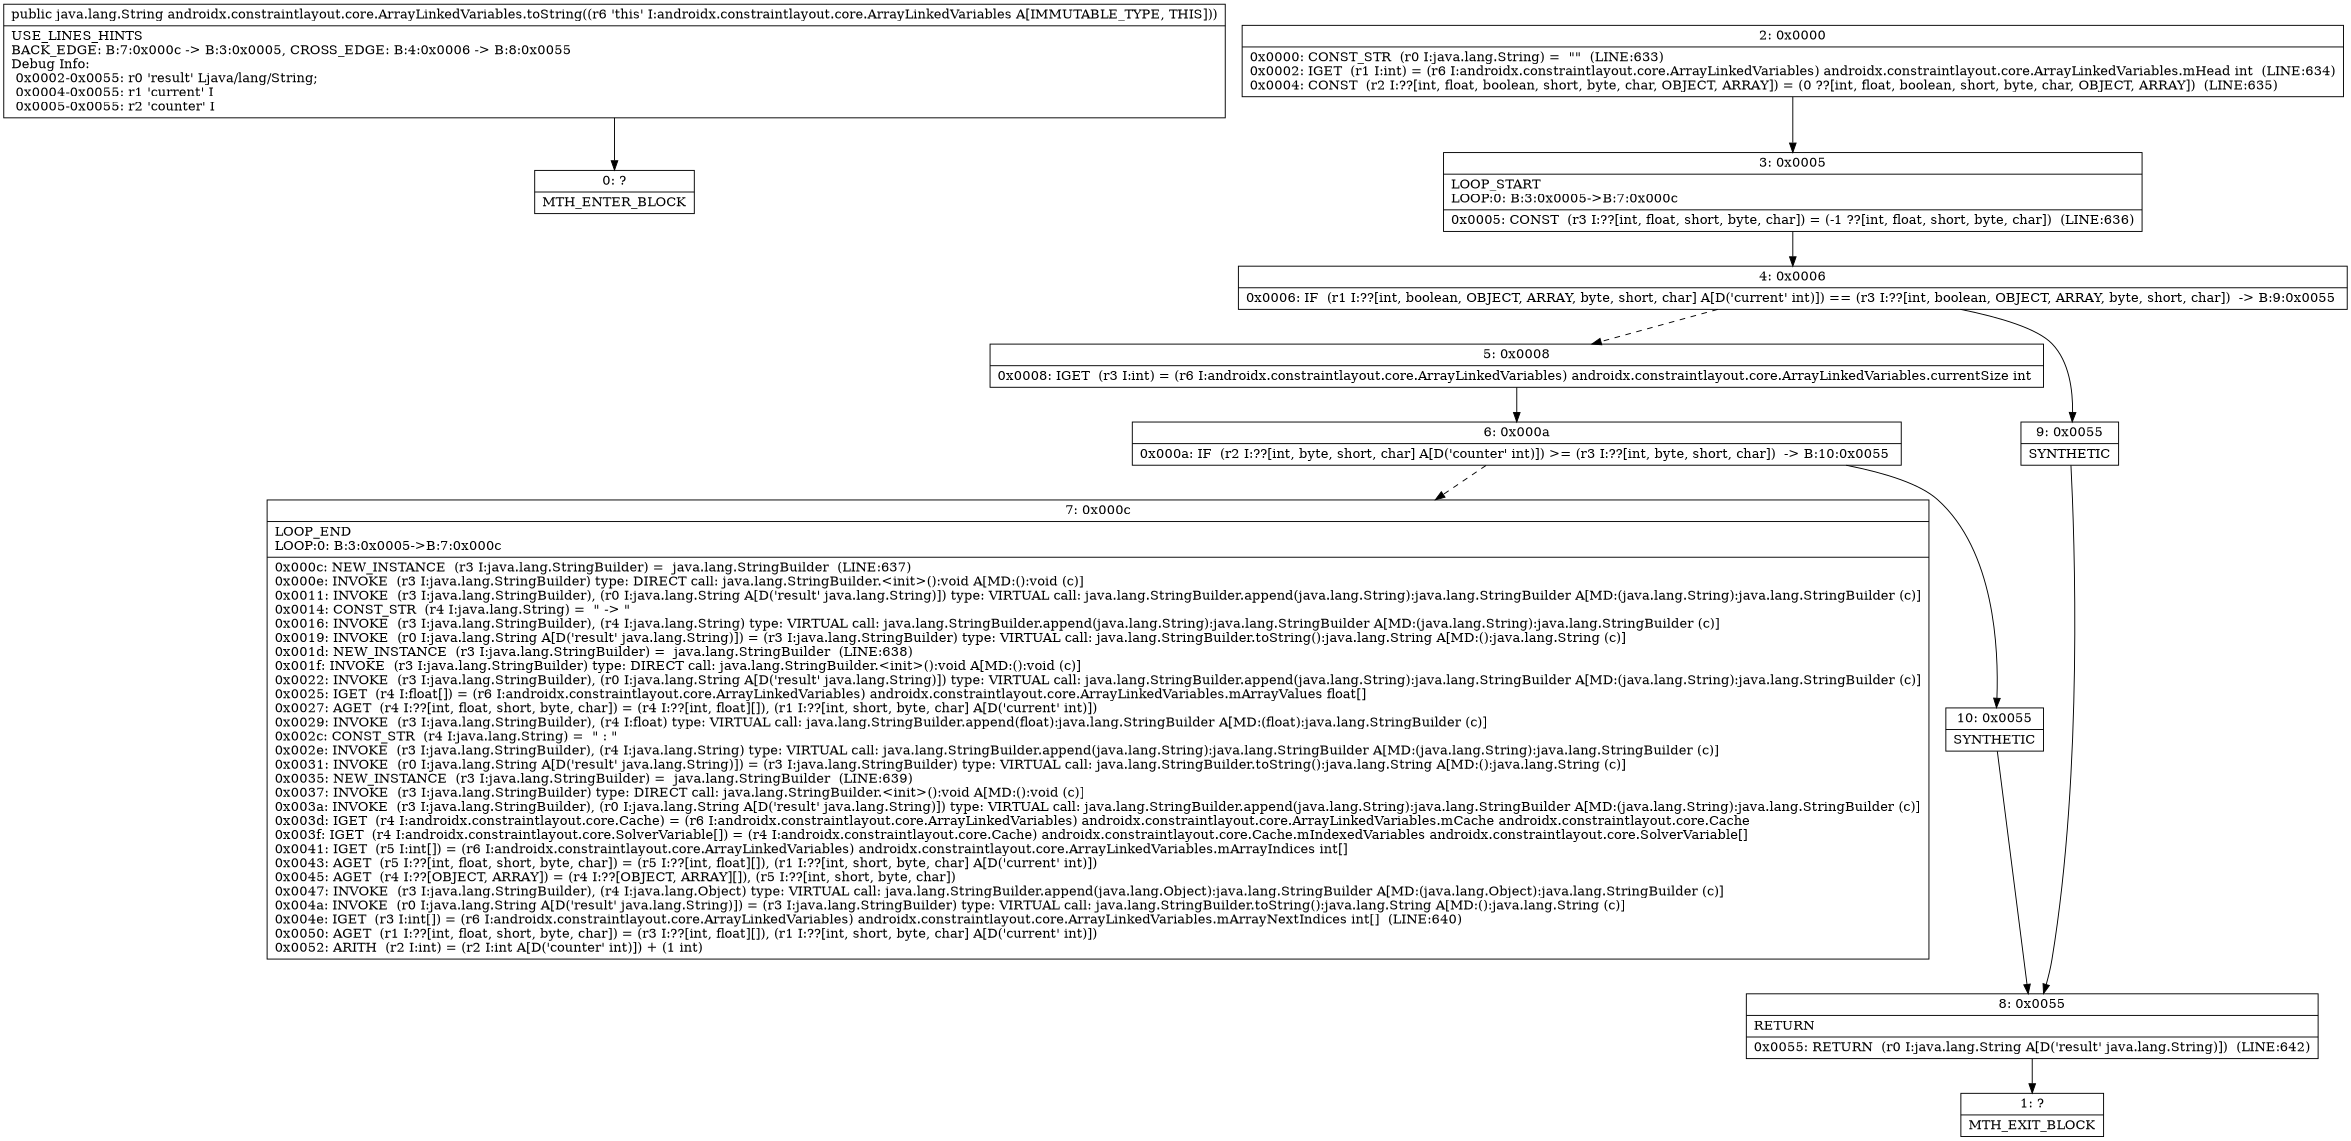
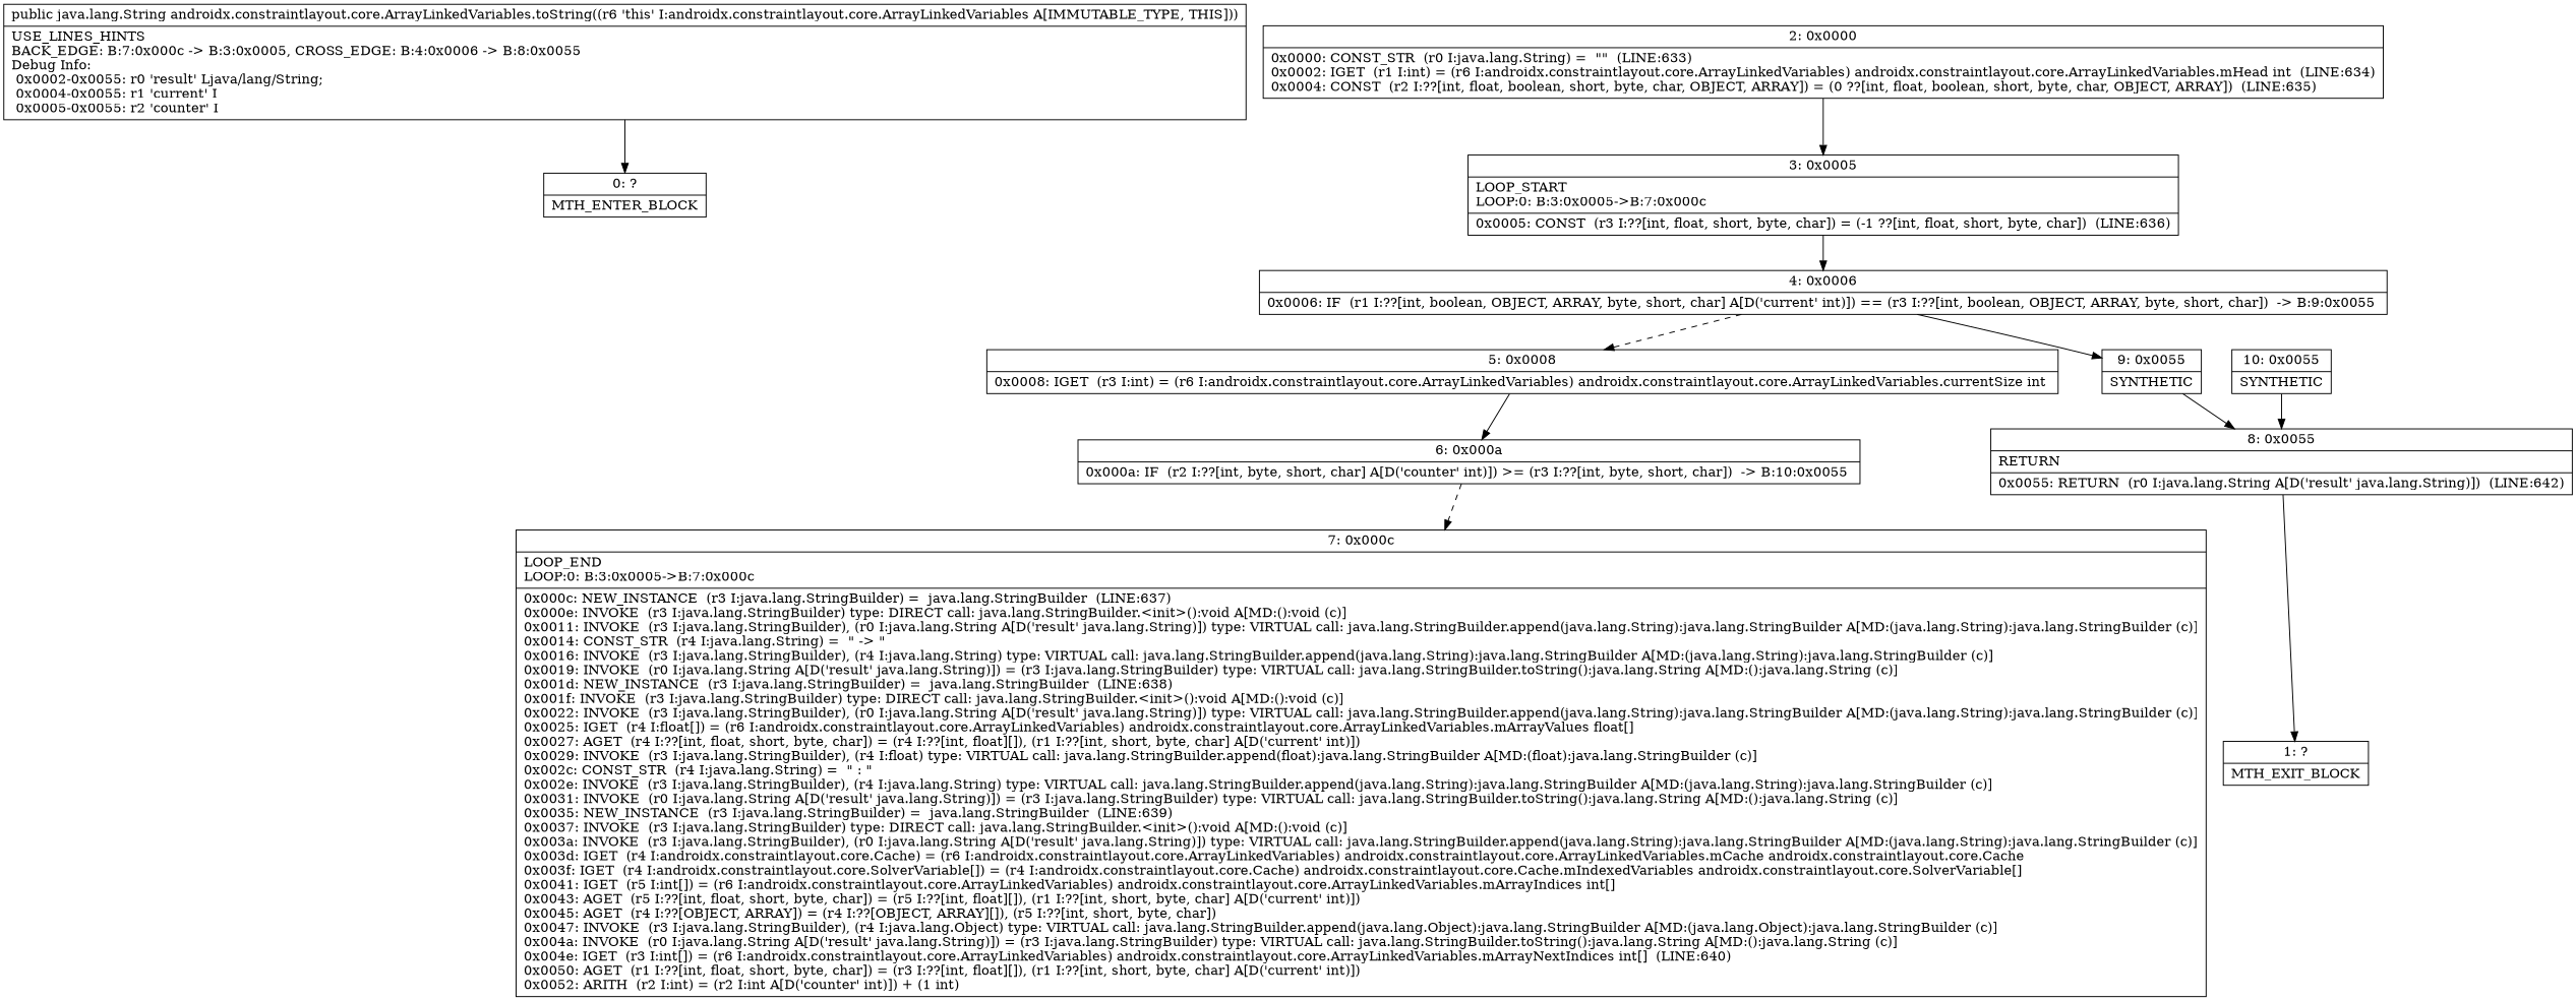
  digraph {
    fontname="DejaVu Serif"
    node [fontname="DejaVu Serif" shape=record]
    edge [fontname="DejaVu Serif"]
    n1 [label="{0\:\ ?|MTH_ENTER_BLOCK\l}"]
    n2 [label="{2\:\ 0x0000|0x0000: CONST_STR  (r0 I:java.lang.String) =  \"\"  (LINE:633)\l0x0002: IGET  (r1 I:int) = (r6 I:androidx.constraintlayout.core.ArrayLinkedVariables) androidx.constraintlayout.core.ArrayLinkedVariables.mHead int  (LINE:634)\l0x0004: CONST  (r2 I:??[int, float, boolean, short, byte, char, OBJECT, ARRAY]) = (0 ??[int, float, boolean, short, byte, char, OBJECT, ARRAY])  (LINE:635)\l}"]
    n3 [label="{3\:\ 0x0005|LOOP_START\lLOOP:0: B:3:0x0005\-\>B:7:0x000c\l|0x0005: CONST  (r3 I:??[int, float, short, byte, char]) = (\-1 ??[int, float, short, byte, char])  (LINE:636)\l}"]
    n4 [label="{4\:\ 0x0006|0x0006: IF  (r1 I:??[int, boolean, OBJECT, ARRAY, byte, short, char] A[D('current' int)]) == (r3 I:??[int, boolean, OBJECT, ARRAY, byte, short, char])  \-\> B:9:0x0055 \l}"]
    n5 [label="{5\:\ 0x0008|0x0008: IGET  (r3 I:int) = (r6 I:androidx.constraintlayout.core.ArrayLinkedVariables) androidx.constraintlayout.core.ArrayLinkedVariables.currentSize int \l}"]
    n6 [label="{9\:\ 0x0055|SYNTHETIC\l}"]
    n7 [label="{6\:\ 0x000a|0x000a: IF  (r2 I:??[int, byte, short, char] A[D('counter' int)]) \>= (r3 I:??[int, byte, short, char])  \-\> B:10:0x0055 \l}"]
    n8 [label="{8\:\ 0x0055|RETURN\l|0x0055: RETURN  (r0 I:java.lang.String A[D('result' java.lang.String)])  (LINE:642)\l}"]
    n9 [label="{7\:\ 0x000c|LOOP_END\lLOOP:0: B:3:0x0005\-\>B:7:0x000c\l|0x000c: NEW_INSTANCE  (r3 I:java.lang.StringBuilder) =  java.lang.StringBuilder  (LINE:637)\l0x000e: INVOKE  (r3 I:java.lang.StringBuilder) type: DIRECT call: java.lang.StringBuilder.\<init\>():void A[MD:():void (c)]\l0x0011: INVOKE  (r3 I:java.lang.StringBuilder), (r0 I:java.lang.String A[D('result' java.lang.String)]) type: VIRTUAL call: java.lang.StringBuilder.append(java.lang.String):java.lang.StringBuilder A[MD:(java.lang.String):java.lang.StringBuilder (c)]\l0x0014: CONST_STR  (r4 I:java.lang.String) =  \" \-\> \" \l0x0016: INVOKE  (r3 I:java.lang.StringBuilder), (r4 I:java.lang.String) type: VIRTUAL call: java.lang.StringBuilder.append(java.lang.String):java.lang.StringBuilder A[MD:(java.lang.String):java.lang.StringBuilder (c)]\l0x0019: INVOKE  (r0 I:java.lang.String A[D('result' java.lang.String)]) = (r3 I:java.lang.StringBuilder) type: VIRTUAL call: java.lang.StringBuilder.toString():java.lang.String A[MD:():java.lang.String (c)]\l0x001d: NEW_INSTANCE  (r3 I:java.lang.StringBuilder) =  java.lang.StringBuilder  (LINE:638)\l0x001f: INVOKE  (r3 I:java.lang.StringBuilder) type: DIRECT call: java.lang.StringBuilder.\<init\>():void A[MD:():void (c)]\l0x0022: INVOKE  (r3 I:java.lang.StringBuilder), (r0 I:java.lang.String A[D('result' java.lang.String)]) type: VIRTUAL call: java.lang.StringBuilder.append(java.lang.String):java.lang.StringBuilder A[MD:(java.lang.String):java.lang.StringBuilder (c)]\l0x0025: IGET  (r4 I:float[]) = (r6 I:androidx.constraintlayout.core.ArrayLinkedVariables) androidx.constraintlayout.core.ArrayLinkedVariables.mArrayValues float[] \l0x0027: AGET  (r4 I:??[int, float, short, byte, char]) = (r4 I:??[int, float][]), (r1 I:??[int, short, byte, char] A[D('current' int)]) \l0x0029: INVOKE  (r3 I:java.lang.StringBuilder), (r4 I:float) type: VIRTUAL call: java.lang.StringBuilder.append(float):java.lang.StringBuilder A[MD:(float):java.lang.StringBuilder (c)]\l0x002c: CONST_STR  (r4 I:java.lang.String) =  \" : \" \l0x002e: INVOKE  (r3 I:java.lang.StringBuilder), (r4 I:java.lang.String) type: VIRTUAL call: java.lang.StringBuilder.append(java.lang.String):java.lang.StringBuilder A[MD:(java.lang.String):java.lang.StringBuilder (c)]\l0x0031: INVOKE  (r0 I:java.lang.String A[D('result' java.lang.String)]) = (r3 I:java.lang.StringBuilder) type: VIRTUAL call: java.lang.StringBuilder.toString():java.lang.String A[MD:():java.lang.String (c)]\l0x0035: NEW_INSTANCE  (r3 I:java.lang.StringBuilder) =  java.lang.StringBuilder  (LINE:639)\l0x0037: INVOKE  (r3 I:java.lang.StringBuilder) type: DIRECT call: java.lang.StringBuilder.\<init\>():void A[MD:():void (c)]\l0x003a: INVOKE  (r3 I:java.lang.StringBuilder), (r0 I:java.lang.String A[D('result' java.lang.String)]) type: VIRTUAL call: java.lang.StringBuilder.append(java.lang.String):java.lang.StringBuilder A[MD:(java.lang.String):java.lang.StringBuilder (c)]\l0x003d: IGET  (r4 I:androidx.constraintlayout.core.Cache) = (r6 I:androidx.constraintlayout.core.ArrayLinkedVariables) androidx.constraintlayout.core.ArrayLinkedVariables.mCache androidx.constraintlayout.core.Cache \l0x003f: IGET  (r4 I:androidx.constraintlayout.core.SolverVariable[]) = (r4 I:androidx.constraintlayout.core.Cache) androidx.constraintlayout.core.Cache.mIndexedVariables androidx.constraintlayout.core.SolverVariable[] \l0x0041: IGET  (r5 I:int[]) = (r6 I:androidx.constraintlayout.core.ArrayLinkedVariables) androidx.constraintlayout.core.ArrayLinkedVariables.mArrayIndices int[] \l0x0043: AGET  (r5 I:??[int, float, short, byte, char]) = (r5 I:??[int, float][]), (r1 I:??[int, short, byte, char] A[D('current' int)]) \l0x0045: AGET  (r4 I:??[OBJECT, ARRAY]) = (r4 I:??[OBJECT, ARRAY][]), (r5 I:??[int, short, byte, char]) \l0x0047: INVOKE  (r3 I:java.lang.StringBuilder), (r4 I:java.lang.Object) type: VIRTUAL call: java.lang.StringBuilder.append(java.lang.Object):java.lang.StringBuilder A[MD:(java.lang.Object):java.lang.StringBuilder (c)]\l0x004a: INVOKE  (r0 I:java.lang.String A[D('result' java.lang.String)]) = (r3 I:java.lang.StringBuilder) type: VIRTUAL call: java.lang.StringBuilder.toString():java.lang.String A[MD:():java.lang.String (c)]\l0x004e: IGET  (r3 I:int[]) = (r6 I:androidx.constraintlayout.core.ArrayLinkedVariables) androidx.constraintlayout.core.ArrayLinkedVariables.mArrayNextIndices int[]  (LINE:640)\l0x0050: AGET  (r1 I:??[int, float, short, byte, char]) = (r3 I:??[int, float][]), (r1 I:??[int, short, byte, char] A[D('current' int)]) \l0x0052: ARITH  (r2 I:int) = (r2 I:int A[D('counter' int)]) + (1 int) \l}"]
    n10 [label="{10\:\ 0x0055|SYNTHETIC\l}"]
    n11 [label="{1\:\ ?|MTH_EXIT_BLOCK\l}"]
    n12 [label="{public java.lang.String androidx.constraintlayout.core.ArrayLinkedVariables.toString((r6 'this' I:androidx.constraintlayout.core.ArrayLinkedVariables A[IMMUTABLE_TYPE, THIS]))  | USE_LINES_HINTS\lBACK_EDGE: B:7:0x000c \-\> B:3:0x0005, CROSS_EDGE: B:4:0x0006 \-\> B:8:0x0055\lDebug Info:\l  0x0002\-0x0055: r0 'result' Ljava\/lang\/String;\l  0x0004\-0x0055: r1 'current' I\l  0x0005\-0x0055: r2 'counter' I\l}"]
    n2 -> n3
    n3 -> n4
    n4 -> n5 [style=dashed]
    n4 -> n6
    n5 -> n7
    n6 -> n8
    n7 -> n9 [style=dashed]
-   n7 -> n10
    n8 -> n11
    n10 -> n8
    n12 -> n1
  }
